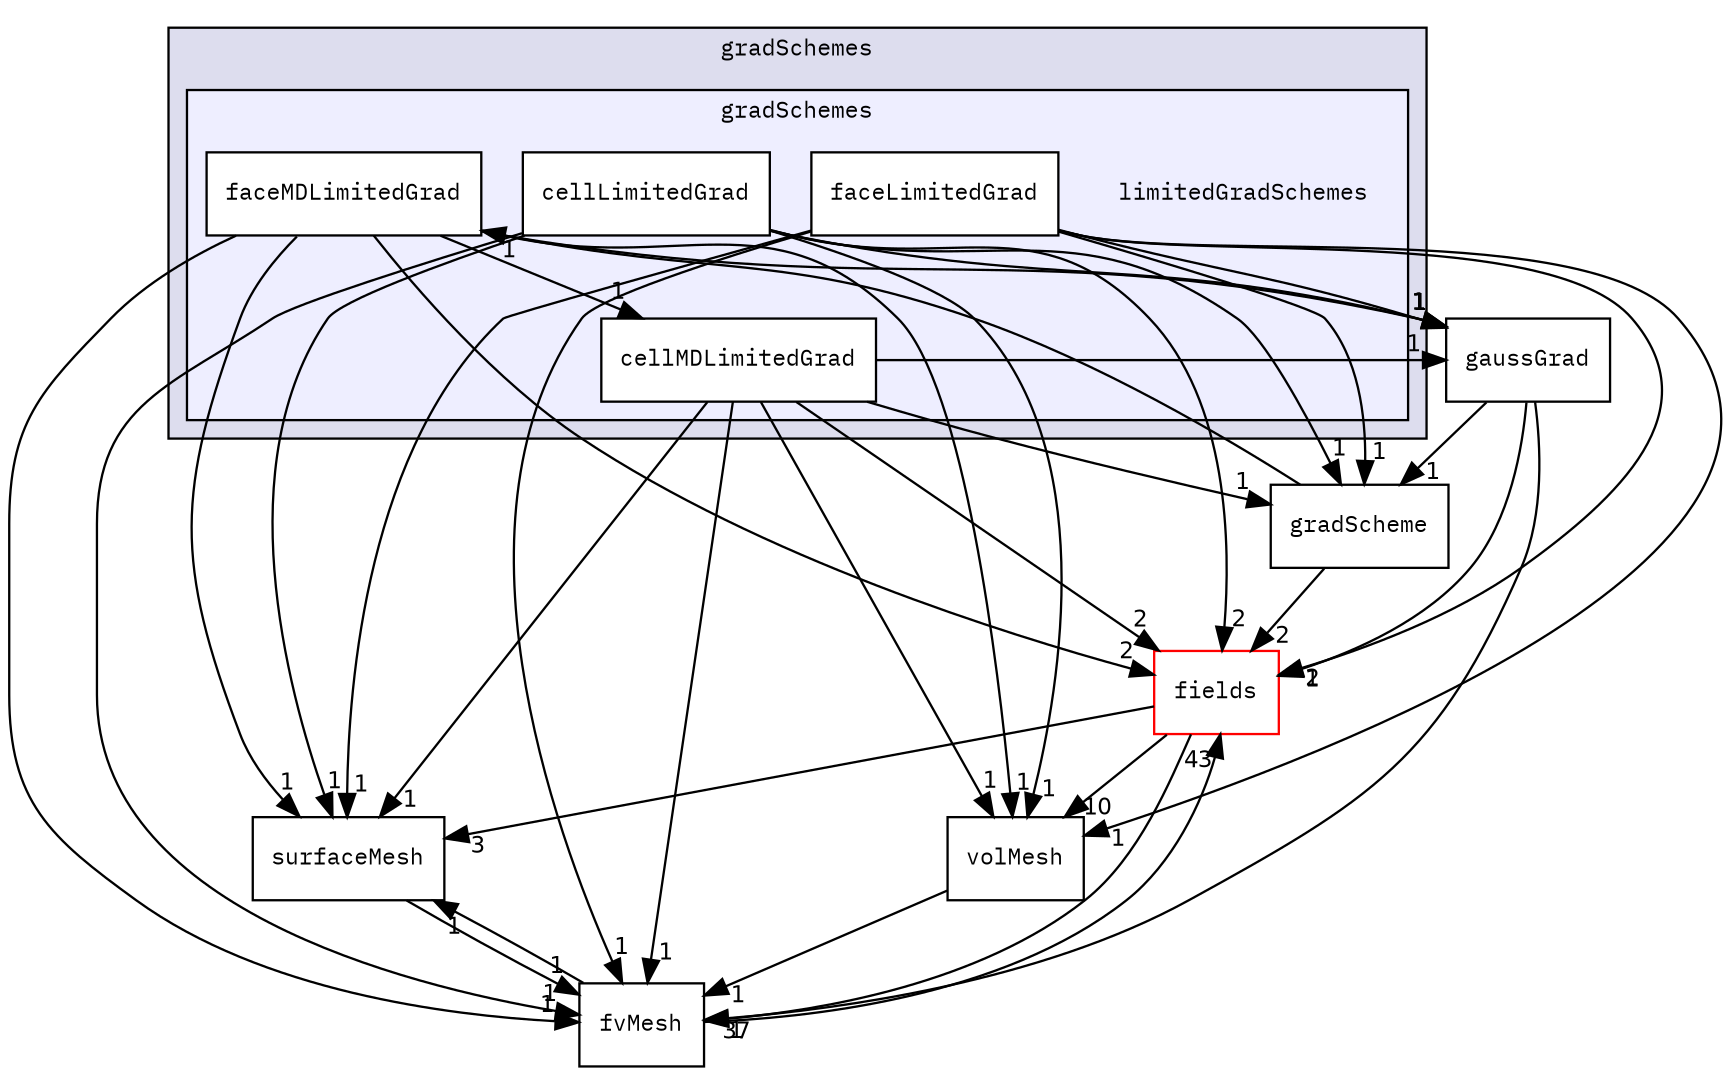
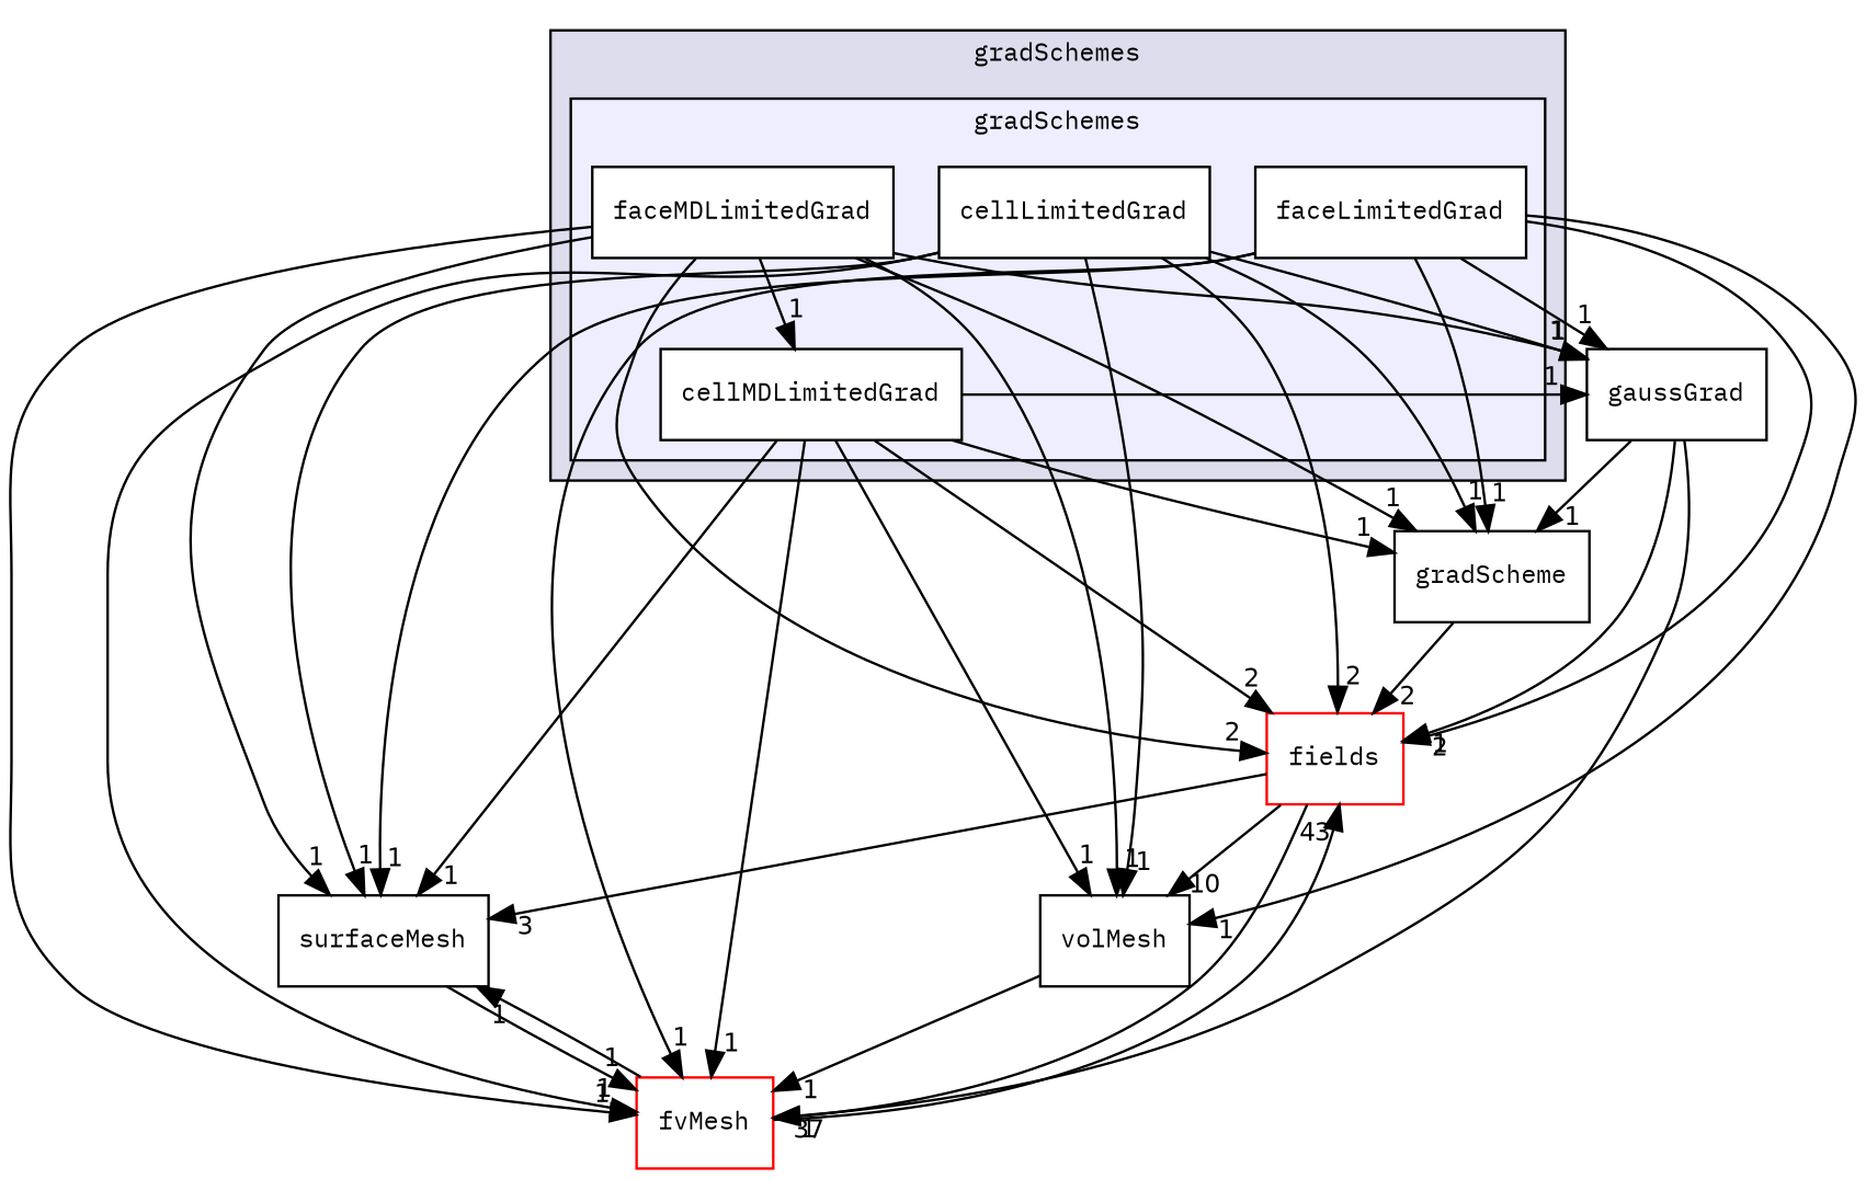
  digraph {
    compound=true
    fontname="IBM Plex Mono"
    node [fontname="IBM Plex Mono" fontsize=10 shape=box]
    edge [headlabel=1 labeldistance=1.5 labelfontname=Helvetica labelfontsize=10 fontname="IBM Plex Mono"]
-   n1 [label=limitedGradSchemes shape=plaintext]
    n2 [color=black fillcolor=white label=cellLimitedGrad style=filled]
    n3 [color=black fillcolor=white label=cellMDLimitedGrad style=filled]
    n4 [color=black fillcolor=white label=faceLimitedGrad style=filled]
    n5 [color=black fillcolor=white label=faceMDLimitedGrad style=filled]
    n6 [color=red label=fields]
    n7 [label=surfaceMesh]
    n8 [label=volMesh]
    n9 [label=gaussGrad]
-   n10 [color=black label=fvMesh]
+   n10 [color=red label=fvMesh]
    n11 [label=gradScheme]
    subgraph cluster_1 {
      bgcolor="#ddddee"
      fontsize=10
      label=gradSchemes
      pencolor=black
      subgraph cluster_2 {
        bgcolor="#eeeeff"
        fontsize=10
        pencolor=black
-       n1
        n2
        n3
        n4
        n5
      }
    }
    n2 -> n6 [headlabel=2]
    n2 -> n7
    n2 -> n8
    n2 -> n9
    n2 -> n10
    n2 -> n11
    n3 -> n6 [headlabel=2]
    n3 -> n7
    n3 -> n8
    n3 -> n9
    n3 -> n10
    n3 -> n11
    n4 -> n6 [headlabel=2]
    n4 -> n7
    n4 -> n8
    n4 -> n9
    n4 -> n10
    n4 -> n11
    n5 -> n3
    n5 -> n6 [headlabel=2]
    n5 -> n7
    n5 -> n8
    n5 -> n9
    n5 -> n10
-   n11 -> n5
+   n5 -> n11
    n6 -> n7 [headlabel=3]
    n6 -> n8 [headlabel=10]
    n6 -> n10 [headlabel=37]
    n7 -> n10
    n8 -> n10
    n9 -> n6
    n9 -> n10
    n9 -> n11
    n10 -> n6 [headlabel=43]
    n10 -> n7
    n11 -> n6 [headlabel=2]
  }
